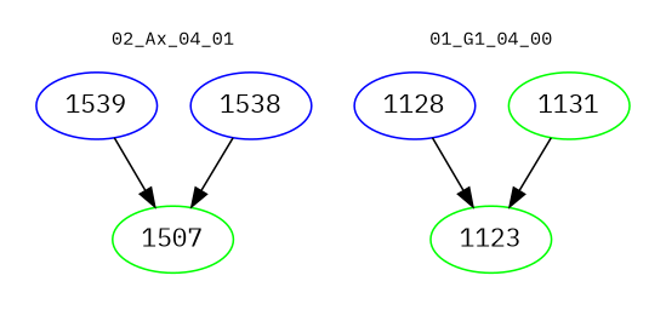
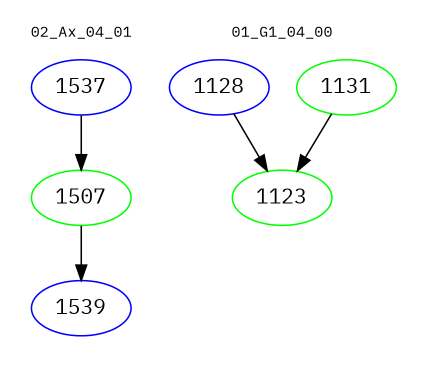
  digraph {
    fontname="IBM Plex Mono"
    node [color=blue fontname="IBM Plex Mono"]
    edge [color=black fontname="IBM Plex Mono"]
-   n1 [label=1538]
+   n1 [label=1537]
    n2 [color=green label=1507]
    n3 [label=1539]
    n4 [color=green label=1131]
    n5 [color=green label=1123]
    n6 [label=1128]
    subgraph cluster_1 {
      color=white
      fontsize=10
      label="02_Ax_04_01"
      n1
      n2
      n3
    }
    subgraph cluster_2 {
      color=white
      fontsize=10
      label="01_G1_04_00"
      n4
      n5
      n6
    }
    n1 -> n2
-   n3 -> n2
+   n2 -> n3
    n4 -> n5
    n6 -> n5
  }
